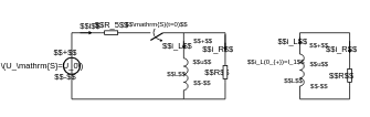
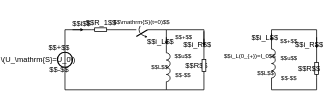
  <mxCell id="0" />
  <mxCell id="1" parent="0" />
  <mxCell id="2" value="" style="endArrow=none;html=1;rounded=0;strokeWidth=1;" edge="1" parent="1"><mxGeometry width="50" height="50" relative="1" as="geometry"><mxPoint x="355" y="39" as="sourcePoint" /><mxPoint x="415" y="39" as="targetPoint" /></mxGeometry></mxCell>
  <mxCell id="3" value="$$\mathrm{S}(t=0)$$" style="text;html=1;align=center;verticalAlign=middle;resizable=1;points=[];autosize=1;strokeColor=none;fillColor=none;fontSize=8;movable=1;rotatable=1;deletable=1;editable=1;connectable=0;" vertex="1" parent="1"><mxGeometry x="160" y="20.5" width="44" height="16" as="geometry" /></mxCell>
  <mxCell id="4" value="$$i_L$$" style="text;html=1;resizable=1;autosize=1;align=center;verticalAlign=middle;points=[];fillColor=none;strokeColor=none;rounded=0;fontSize=10;movable=1;rotatable=1;deletable=1;editable=1;connectable=0;" vertex="1" parent="1"><mxGeometry x="198" y="44" width="17" height="20" as="geometry" /></mxCell>
  <mxCell id="5" value="" style="pointerEvents=1;verticalLabelPosition=bottom;shadow=0;dashed=0;align=center;html=1;verticalAlign=top;shape=mxgraph.electrical.inductors.inductor_3;direction=south;deletable=1;fixDash=0;snapToPoint=0;comic=0;sketch=0;strokeWidth=1;" vertex="1" parent="1"><mxGeometry x="215" y="59" width="5" height="60" as="geometry" /></mxCell>
  <mxCell id="6" value="" style="pointerEvents=1;verticalLabelPosition=bottom;shadow=0;dashed=0;align=center;html=1;verticalAlign=top;shape=mxgraph.electrical.resistors.resistor_1;fontSize=10;direction=north;" vertex="1" parent="1"><mxGeometry x="412.5" y="78" width="5" height="25" as="geometry" /></mxCell>
  <mxCell id="7" value="$$u$$" style="text;html=1;align=center;verticalAlign=middle;resizable=1;points=[];autosize=1;strokeColor=none;fillColor=none;fontSize=8;movable=1;rotatable=1;deletable=1;editable=1;connectable=1;" parent="1" vertex="1"><mxGeometry x="230" y="64" width="14.5" height="20" as="geometry" /></mxCell>
  <mxCell id="8" value="$$-$$" style="text;resizable=1;autosize=1;align=center;verticalAlign=middle;points=[];fillColor=none;strokeColor=none;rounded=0;html=1;imageAspect=1;noLabel=0;recursiveResize=1;expand=1;editable=1;movable=1;rotatable=1;deletable=1;connectable=0;comic=0;fontSize=8;" parent="1" vertex="1"><mxGeometry x="229.5" y="94" width="15" height="10" as="geometry" /></mxCell>
  <mxCell id="9" value="$$+$$" style="text;html=1;resizable=1;autosize=1;align=center;verticalAlign=middle;points=[];fillColor=none;strokeColor=none;rounded=0;movable=1;rotatable=1;deletable=1;editable=1;connectable=0;fontSize=8;" parent="1" vertex="1"><mxGeometry x="230" y="44" width="15" height="10" as="geometry" /></mxCell>
  <mxCell id="10" value="" style="endArrow=none;html=1;rounded=0;endFill=0;endSize=4;startSize=4;strokeWidth=1.5;" parent="1" edge="1"><mxGeometry width="50" height="50" relative="1" as="geometry"><mxPoint x="175" y="48" as="sourcePoint" /><mxPoint x="190" y="39" as="targetPoint" /></mxGeometry></mxCell>
  <mxCell id="11" value="$$L$$" style="text;html=1;align=center;verticalAlign=middle;resizable=1;points=[];autosize=1;strokeColor=none;fillColor=none;fontSize=8;movable=1;rotatable=1;deletable=1;editable=1;connectable=1;" parent="1" vertex="1"><mxGeometry x="200" y="81.5" width="11" height="15" as="geometry" /></mxCell>
  <mxCell id="12" value="$$-$$" style="text;resizable=1;autosize=1;align=center;verticalAlign=middle;points=[];fillColor=none;strokeColor=none;rounded=0;html=1;imageAspect=1;noLabel=0;recursiveResize=1;expand=1;editable=1;movable=1;rotatable=1;deletable=1;connectable=0;comic=0;fontSize=10;" vertex="1" parent="1"><mxGeometry x="64" y="81.5" width="15" height="20" as="geometry" /></mxCell>
  <mxCell id="13" value="$$+$$" style="text;html=1;resizable=1;autosize=1;align=center;verticalAlign=middle;points=[];fillColor=none;strokeColor=none;rounded=0;movable=1;rotatable=1;deletable=1;editable=1;connectable=0;fontSize=10;" vertex="1" parent="1"><mxGeometry x="64" y="52" width="15" height="20" as="geometry" /></mxCell>
- <mxCell id="14" value="$$R_5$$" style="text;html=1;resizable=1;autosize=1;align=center;verticalAlign=middle;points=[];fillColor=none;strokeColor=none;rounded=0;fontSize=10;movable=1;rotatable=1;deletable=1;editable=1;connectable=1;" vertex="1" parent="1"><mxGeometry x="117.5" y="20.5" width="20" height="16" as="geometry" /></mxCell>
+ <mxCell id="14" value="$$R_1$$" style="text;html=1;resizable=1;autosize=1;align=center;verticalAlign=middle;points=[];fillColor=none;strokeColor=none;rounded=0;fontSize=10;movable=1;rotatable=1;deletable=1;editable=1;connectable=1;" vertex="1" parent="1"><mxGeometry x="117.5" y="20.5" width="20" height="16" as="geometry" /></mxCell>
  <mxCell id="15" value="" style="endArrow=none;html=1;rounded=0;fontSize=10;startSize=4;endSize=4;entryX=1;entryY=0.5;entryDx=0;entryDy=0;entryPerimeter=0;" edge="1" parent="1" target="16"><mxGeometry width="50" height="50" relative="1" as="geometry"><mxPoint x="80" y="39" as="sourcePoint" /><mxPoint x="354.5" y="-40.5" as="targetPoint" /></mxGeometry></mxCell>
  <mxCell id="16" value="" style="pointerEvents=1;verticalLabelPosition=bottom;shadow=0;dashed=0;align=center;html=1;verticalAlign=top;shape=mxgraph.electrical.resistors.resistor_1;fontSize=10;direction=west;" vertex="1" parent="1"><mxGeometry x="115" y="36.5" width="25" height="5" as="geometry" /></mxCell>
  <mxCell id="17" value="" style="endArrow=none;html=1;rounded=0;fontSize=10;startSize=4;endSize=4;exitX=0;exitY=0.5;exitDx=0;exitDy=0;exitPerimeter=0;" edge="1" parent="1" source="16"><mxGeometry width="50" height="50" relative="1" as="geometry"><mxPoint x="302" y="-55.5" as="sourcePoint" /><mxPoint x="175" y="39" as="targetPoint" /></mxGeometry></mxCell>
  <mxCell id="18" value="" style="ellipse;whiteSpace=wrap;html=1;aspect=fixed;labelBorderColor=none;fontSize=10;strokeColor=default;strokeWidth=1.5;fillColor=none;" vertex="1" parent="1"><mxGeometry x="70" y="69" width="20" height="20" as="geometry" /></mxCell>
  <mxCell id="19" value="" style="endArrow=none;html=1;rounded=0;fontSize=10;startSize=4;endSize=4;" edge="1" parent="1"><mxGeometry width="50" height="50" relative="1" as="geometry"><mxPoint x="80" y="119" as="sourcePoint" /><mxPoint x="80" y="39" as="targetPoint" /></mxGeometry></mxCell>
  <mxCell id="20" value="" style="endArrow=none;html=1;rounded=0;fontSize=10;startSize=4;endSize=4;endFill=0;entryX=1;entryY=1;entryDx=0;entryDy=0;entryPerimeter=0;" edge="1" parent="1" target="5"><mxGeometry width="50" height="50" relative="1" as="geometry"><mxPoint x="80" y="119" as="sourcePoint" /><mxPoint x="200" y="119" as="targetPoint" /></mxGeometry></mxCell>
  <mxCell id="21" value="\(U_\mathrm{S}=U_0\)" style="text;html=1;resizable=1;autosize=1;align=center;verticalAlign=middle;points=[];fillColor=none;strokeColor=none;rounded=0;comic=0;movable=1;rotatable=1;deletable=1;editable=1;connectable=0;fontSize=10;" vertex="1" parent="1"><mxGeometry x="20" y="69" width="47" height="20" as="geometry" /></mxCell>
  <mxCell id="22" value="" style="endArrow=none;html=1;rounded=0;strokeWidth=1;" edge="1" parent="1"><mxGeometry width="50" height="50" relative="1" as="geometry"><mxPoint x="190" y="39" as="sourcePoint" /><mxPoint x="215" y="39" as="targetPoint" /></mxGeometry></mxCell>
  <mxCell id="23" value="" style="curved=1;endArrow=classic;html=1;rounded=0;strokeWidth=1;startSize=3;endSize=1;" edge="1" parent="1"><mxGeometry width="50" height="50" relative="1" as="geometry"><mxPoint x="180" y="34" as="sourcePoint" /><mxPoint x="190" y="49" as="targetPoint" /><Array as="points"><mxPoint x="175" y="44" /></Array></mxGeometry></mxCell>
  <mxCell id="24" value="$$R$$" style="text;html=1;resizable=1;autosize=1;align=center;verticalAlign=middle;points=[];fillColor=none;strokeColor=none;rounded=0;fontSize=10;movable=1;rotatable=1;deletable=1;editable=1;connectable=1;" vertex="1" parent="1"><mxGeometry x="250" y="79" width="10" height="15" as="geometry" /></mxCell>
  <mxCell id="25" value="" style="endArrow=none;html=1;rounded=0;fontSize=10;startSize=4;endSize=4;entryX=1;entryY=0.5;entryDx=0;entryDy=0;entryPerimeter=0;" edge="1" parent="1" target="26"><mxGeometry width="50" height="50" relative="1" as="geometry"><mxPoint x="265" y="39" as="sourcePoint" /><mxPoint x="527.5" y="-4.5" as="targetPoint" /></mxGeometry></mxCell>
  <mxCell id="26" value="" style="pointerEvents=1;verticalLabelPosition=bottom;shadow=0;dashed=0;align=center;html=1;verticalAlign=top;shape=mxgraph.electrical.resistors.resistor_1;fontSize=10;direction=north;" vertex="1" parent="1"><mxGeometry x="262.5" y="74" width="5" height="25" as="geometry" /></mxCell>
  <mxCell id="27" value="" style="endArrow=none;html=1;rounded=0;fontSize=8;startSize=3;endSize=1;strokeWidth=1;entryX=0;entryY=0.5;entryDx=0;entryDy=0;entryPerimeter=0;" edge="1" parent="1" target="26"><mxGeometry width="50" height="50" relative="1" as="geometry"><mxPoint x="265" y="119" as="sourcePoint" /><mxPoint x="310" y="89" as="targetPoint" /></mxGeometry></mxCell>
  <mxCell id="28" value="" style="endArrow=none;html=1;rounded=0;fontSize=8;startSize=3;endSize=1;strokeWidth=1;exitX=1;exitY=1;exitDx=0;exitDy=0;exitPerimeter=0;" edge="1" parent="1" source="5"><mxGeometry width="50" height="50" relative="1" as="geometry"><mxPoint x="244" y="119" as="sourcePoint" /><mxPoint x="265" y="119" as="targetPoint" /></mxGeometry></mxCell>
  <mxCell id="29" value="$$u$$" style="text;html=1;align=center;verticalAlign=middle;resizable=1;points=[];autosize=1;strokeColor=none;fillColor=none;fontSize=8;movable=1;rotatable=1;deletable=1;editable=1;connectable=1;" vertex="1" parent="1"><mxGeometry x="367.25" y="66.5" width="20.5" height="20" as="geometry" /></mxCell>
  <mxCell id="30" value="$$-$$" style="text;resizable=1;autosize=1;align=center;verticalAlign=middle;points=[];fillColor=none;strokeColor=none;rounded=0;html=1;imageAspect=1;noLabel=0;recursiveResize=1;expand=1;editable=1;movable=1;rotatable=1;deletable=1;connectable=0;comic=0;fontSize=8;" vertex="1" parent="1"><mxGeometry x="370" y="99" width="15" height="10" as="geometry" /></mxCell>
  <mxCell id="31" value="$$+$$" style="text;html=1;resizable=1;autosize=1;align=center;verticalAlign=middle;points=[];fillColor=none;strokeColor=none;rounded=0;movable=1;rotatable=1;deletable=1;editable=1;connectable=0;fontSize=8;" vertex="1" parent="1"><mxGeometry x="370" y="49" width="15" height="10" as="geometry" /></mxCell>
  <mxCell id="32" value="" style="endArrow=none;html=1;rounded=0;strokeWidth=1;entryX=1;entryY=1;entryDx=0;entryDy=0;entryPerimeter=0;" edge="1" parent="1" target="47"><mxGeometry width="50" height="50" relative="1" as="geometry"><mxPoint x="355" y="119" as="sourcePoint" /><mxPoint x="355" y="99" as="targetPoint" /></mxGeometry></mxCell>
  <mxCell id="33" value="" style="endArrow=none;html=1;rounded=0;strokeWidth=1;entryX=0;entryY=1;entryDx=0;entryDy=0;entryPerimeter=0;" edge="1" parent="1" target="47"><mxGeometry width="50" height="50" relative="1" as="geometry"><mxPoint x="355" y="39" as="sourcePoint" /><mxPoint x="355" y="54" as="targetPoint" /></mxGeometry></mxCell>
  <mxCell id="34" value="" style="endArrow=none;html=1;rounded=0;fontSize=10;startSize=4;endSize=4;entryX=1;entryY=0.5;entryDx=0;entryDy=0;entryPerimeter=0;" edge="1" parent="1" target="6"><mxGeometry width="50" height="50" relative="1" as="geometry"><mxPoint x="415" y="39" as="sourcePoint" /><mxPoint x="677.5" y="-4.5" as="targetPoint" /></mxGeometry></mxCell>
  <mxCell id="35" value="" style="endArrow=none;html=1;rounded=0;fontSize=8;startSize=3;endSize=1;strokeWidth=1;entryX=0;entryY=0.5;entryDx=0;entryDy=0;entryPerimeter=0;" edge="1" parent="1" target="6"><mxGeometry width="50" height="50" relative="1" as="geometry"><mxPoint x="415" y="119" as="sourcePoint" /><mxPoint x="425" y="99" as="targetPoint" /></mxGeometry></mxCell>
  <mxCell id="36" value="" style="endArrow=none;html=1;rounded=0;fontSize=8;startSize=3;endSize=1;strokeWidth=1;" edge="1" parent="1"><mxGeometry width="50" height="50" relative="1" as="geometry"><mxPoint x="355" y="119" as="sourcePoint" /><mxPoint x="415" y="119" as="targetPoint" /></mxGeometry></mxCell>
  <mxCell id="37" value="$$R$$" style="text;html=1;resizable=1;autosize=1;align=center;verticalAlign=middle;points=[];fillColor=none;strokeColor=none;rounded=0;fontSize=10;movable=1;rotatable=1;deletable=1;editable=1;connectable=0;" vertex="1" parent="1"><mxGeometry x="400" y="83" width="10" height="15" as="geometry" /></mxCell>
- <mxCell id="38" value="$$i_L(0_{+})=I_1$$" style="text;html=1;align=center;verticalAlign=middle;resizable=1;points=[];autosize=1;strokeColor=none;fillColor=none;fontSize=8;movable=1;rotatable=1;deletable=1;editable=1;connectable=1;" vertex="1" parent="1"><mxGeometry x="299" y="64" width="53" height="20" as="geometry" /></mxCell>
+ <mxCell id="38" value="$$i_L(0_{+})=I_0$$" style="text;html=1;align=center;verticalAlign=middle;resizable=1;points=[];autosize=1;strokeColor=none;fillColor=none;fontSize=8;movable=1;rotatable=1;deletable=1;editable=1;connectable=1;" vertex="1" parent="1"><mxGeometry x="299" y="64" width="53" height="20" as="geometry" /></mxCell>
  <mxCell id="39" value="" style="endArrow=classic;html=1;rounded=0;fontSize=10;endSize=2;" edge="1" parent="1"><mxGeometry width="50" height="50" relative="1" as="geometry"><mxPoint x="90" y="39" as="sourcePoint" /><mxPoint x="105" y="39" as="targetPoint" /></mxGeometry></mxCell>
  <mxCell id="40" value="$$i$$" style="text;html=1;resizable=1;autosize=1;align=center;verticalAlign=middle;points=[];fillColor=none;strokeColor=none;rounded=0;fontSize=10;movable=1;rotatable=1;deletable=1;editable=1;connectable=1;" vertex="1" parent="1"><mxGeometry x="94" y="25.5" width="15" height="11" as="geometry" /></mxCell>
  <mxCell id="41" value="" style="endArrow=none;html=1;rounded=0;fontSize=8;startSize=3;endSize=1;strokeWidth=1;" edge="1" parent="1"><mxGeometry width="50" height="50" relative="1" as="geometry"><mxPoint x="215" y="59" as="sourcePoint" /><mxPoint x="215" y="39" as="targetPoint" /></mxGeometry></mxCell>
  <mxCell id="42" value="" style="endArrow=none;html=1;rounded=0;fontSize=8;startSize=3;endSize=1;strokeWidth=1;" edge="1" parent="1"><mxGeometry width="50" height="50" relative="1" as="geometry"><mxPoint x="215" y="39" as="sourcePoint" /><mxPoint x="265" y="39" as="targetPoint" /></mxGeometry></mxCell>
  <mxCell id="43" value="" style="endArrow=classic;html=1;rounded=0;fontSize=10;endSize=2;" edge="1" parent="1"><mxGeometry width="50" height="50" relative="1" as="geometry"><mxPoint x="215" y="49" as="sourcePoint" /><mxPoint x="215" y="59" as="targetPoint" /></mxGeometry></mxCell>
  <mxCell id="44" value="$$i_R$$" style="text;html=1;resizable=1;autosize=1;align=center;verticalAlign=middle;points=[];fillColor=none;strokeColor=none;rounded=0;fontSize=10;movable=1;rotatable=1;deletable=1;editable=1;connectable=0;" vertex="1" parent="1"><mxGeometry x="247" y="48" width="18" height="20" as="geometry" /></mxCell>
  <mxCell id="45" value="" style="endArrow=none;html=1;rounded=0;fontSize=8;startSize=3;endSize=1;strokeWidth=1;" edge="1" parent="1"><mxGeometry width="50" height="50" relative="1" as="geometry"><mxPoint x="265" y="61" as="sourcePoint" /><mxPoint x="265" y="41" as="targetPoint" /></mxGeometry></mxCell>
  <mxCell id="46" value="" style="endArrow=classic;html=1;rounded=0;fontSize=10;endSize=2;" edge="1" parent="1"><mxGeometry width="50" height="50" relative="1" as="geometry"><mxPoint x="265" y="51" as="sourcePoint" /><mxPoint x="265" y="61" as="targetPoint" /></mxGeometry></mxCell>
  <mxCell id="47" value="" style="pointerEvents=1;verticalLabelPosition=bottom;shadow=0;dashed=0;align=center;html=1;verticalAlign=top;shape=mxgraph.electrical.inductors.inductor_3;direction=south;deletable=1;fixDash=0;snapToPoint=0;comic=0;sketch=0;strokeWidth=1;" vertex="1" parent="1"><mxGeometry x="355" y="54" width="5" height="60" as="geometry" /></mxCell>
  <mxCell id="48" value="$$L$$" style="text;html=1;align=center;verticalAlign=middle;resizable=1;points=[];autosize=1;strokeColor=none;fillColor=none;fontSize=8;movable=1;rotatable=1;deletable=1;editable=1;connectable=1;" vertex="1" parent="1"><mxGeometry x="338" y="89" width="17" height="15" as="geometry" /></mxCell>
  <mxCell id="49" value="$$i_L$$" style="text;html=1;resizable=1;autosize=1;align=center;verticalAlign=middle;points=[];fillColor=none;strokeColor=none;rounded=0;fontSize=10;movable=1;rotatable=1;deletable=1;editable=1;connectable=0;" vertex="1" parent="1"><mxGeometry x="336" y="39" width="19" height="20" as="geometry" /></mxCell>
  <mxCell id="50" value="" style="endArrow=classic;html=1;rounded=0;fontSize=10;endSize=2;" edge="1" parent="1"><mxGeometry width="50" height="50" relative="1" as="geometry"><mxPoint x="355" y="44" as="sourcePoint" /><mxPoint x="355" y="54" as="targetPoint" /></mxGeometry></mxCell>
  <mxCell id="51" value="$$i_R$$" style="text;html=1;resizable=1;autosize=1;align=center;verticalAlign=middle;points=[];fillColor=none;strokeColor=none;rounded=0;fontSize=10;movable=1;rotatable=1;deletable=1;editable=1;connectable=0;" vertex="1" parent="1"><mxGeometry x="396" y="49" width="18" height="20" as="geometry" /></mxCell>
  <mxCell id="52" value="" style="endArrow=classic;html=1;rounded=0;fontSize=10;endSize=2;" edge="1" parent="1"><mxGeometry width="50" height="50" relative="1" as="geometry"><mxPoint x="415" y="49" as="sourcePoint" /><mxPoint x="415" y="64" as="targetPoint" /></mxGeometry></mxCell>
